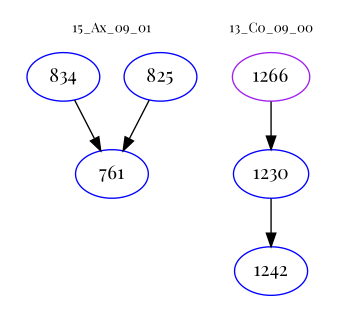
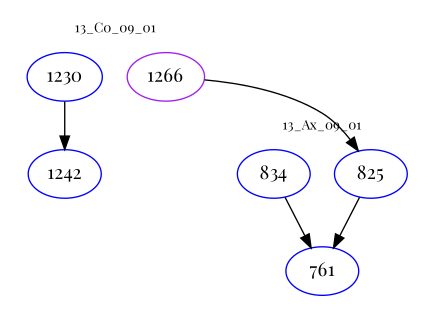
  digraph {
    fontname="Playfair Display"
    node [color=blue fontname="Playfair Display"]
    edge [color=black fontname="Playfair Display"]
    n1 [label=825]
    n2 [label=761]
    n3 [label=834]
    n4 [color=purple label=1266]
    n5 [label=1230]
    n6 [label=1242]
    subgraph cluster_1 {
      color=white
      fontsize=10
-     label="15_Ax_09_01"
+     label="13_Ax_09_01"
      n1
      n2
      n3
    }
    subgraph cluster_2 {
      color=white
      fontsize=10
-     label="13_C0_09_00"
+     label="13_C0_09_01"
      n4
      n5
      n6
    }
    n1 -> n2
    n3 -> n2
-   n4 -> n5
+   n4 -> n1
    n5 -> n6
  }
